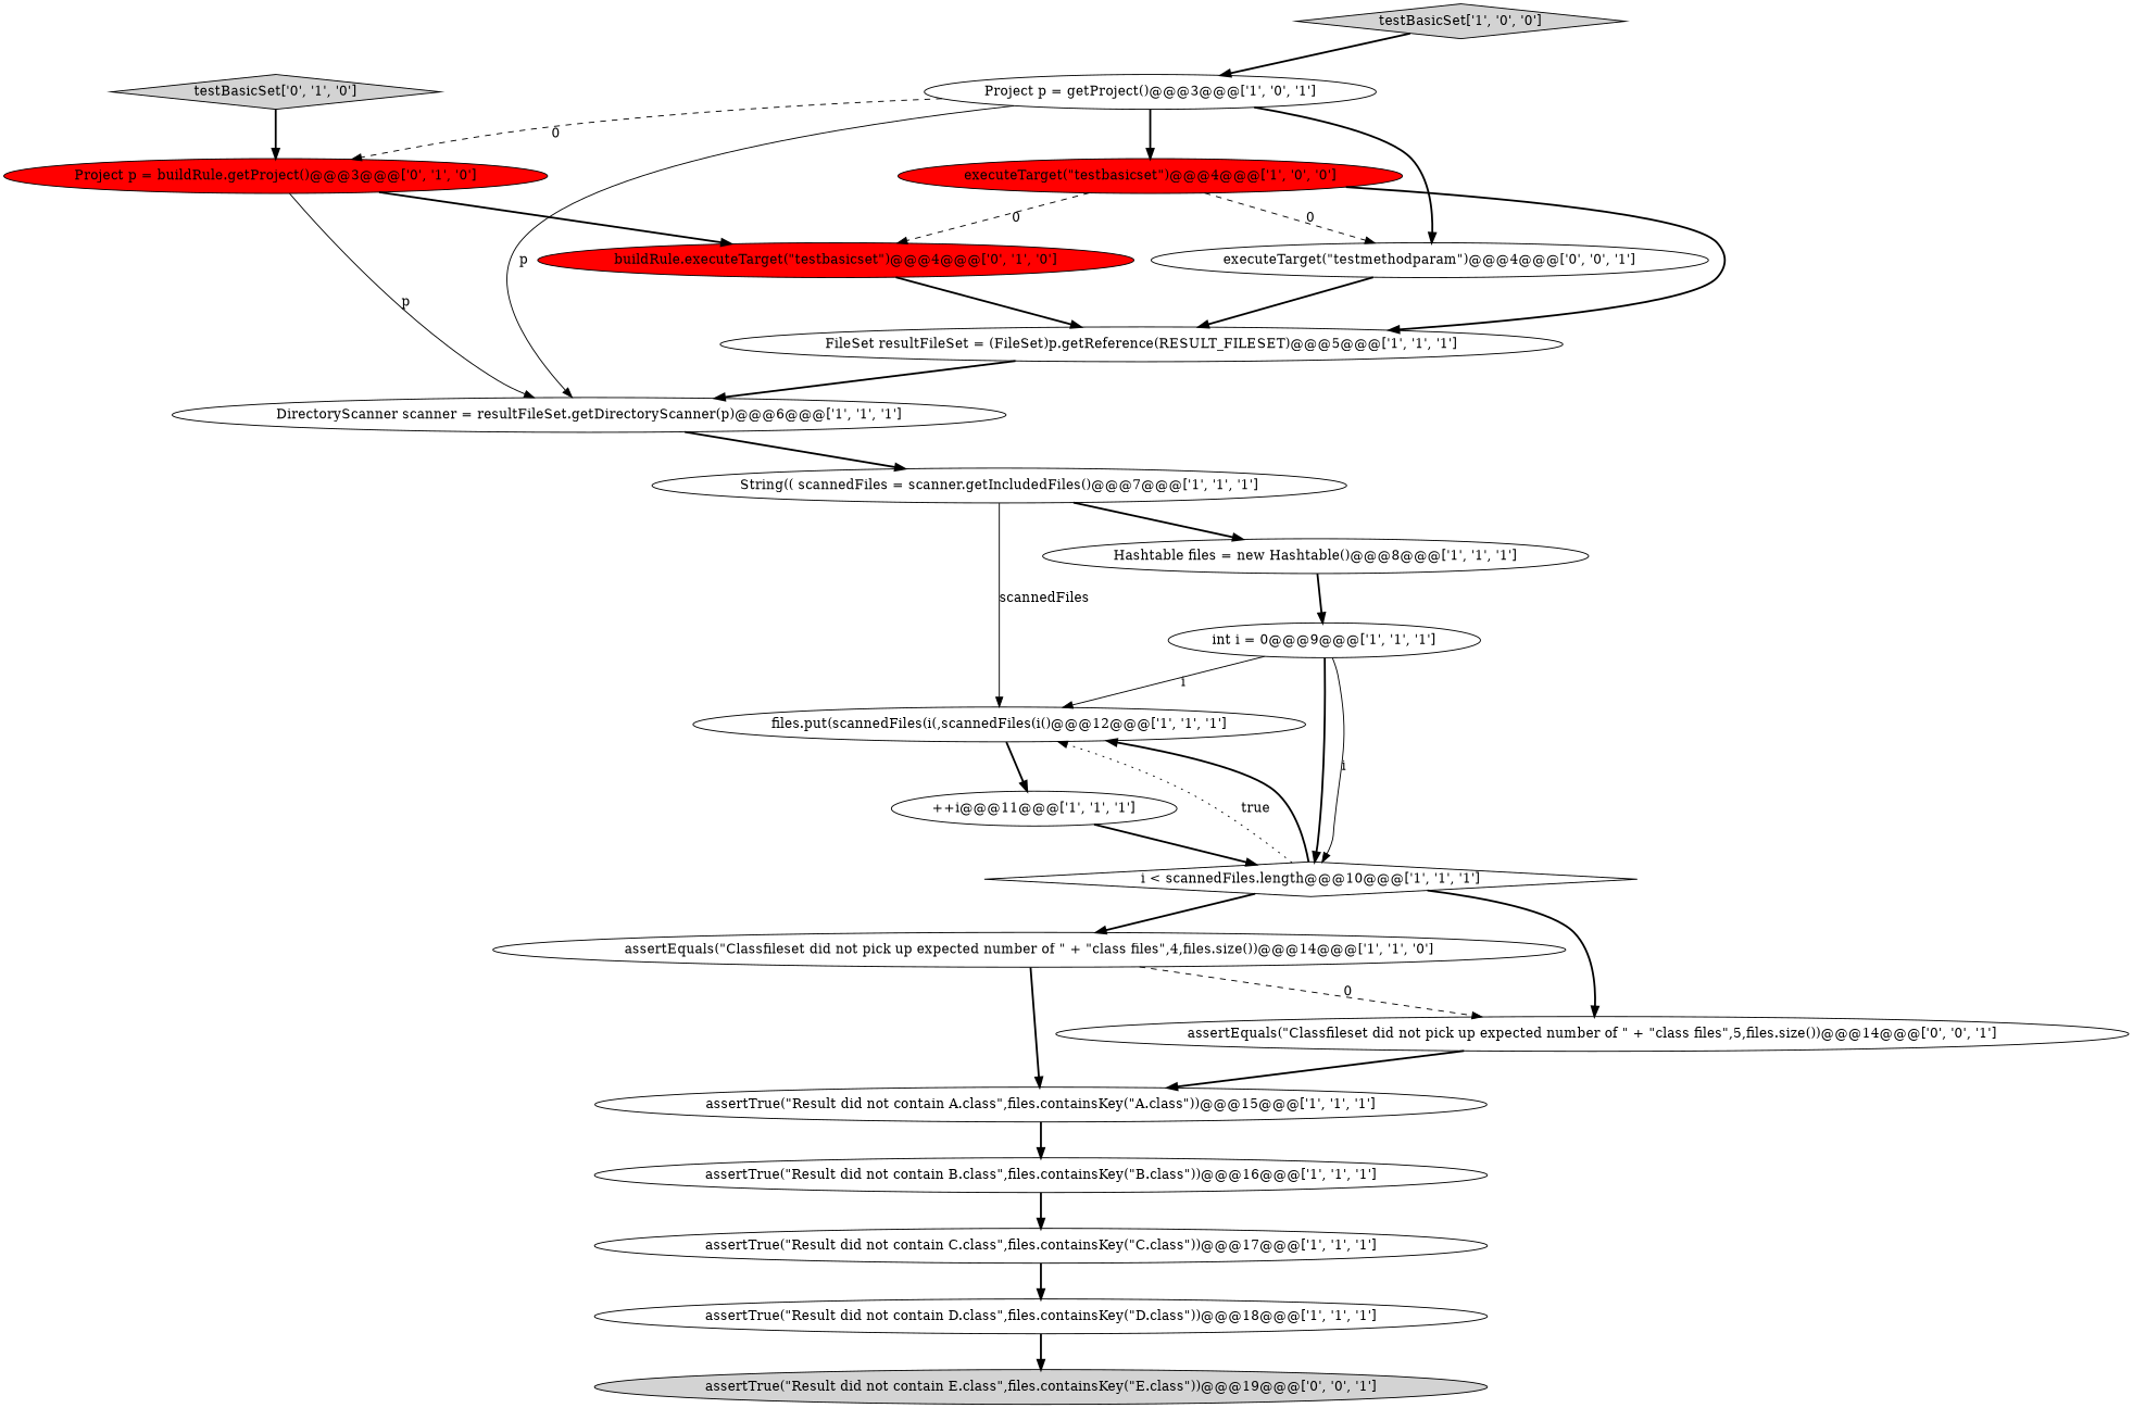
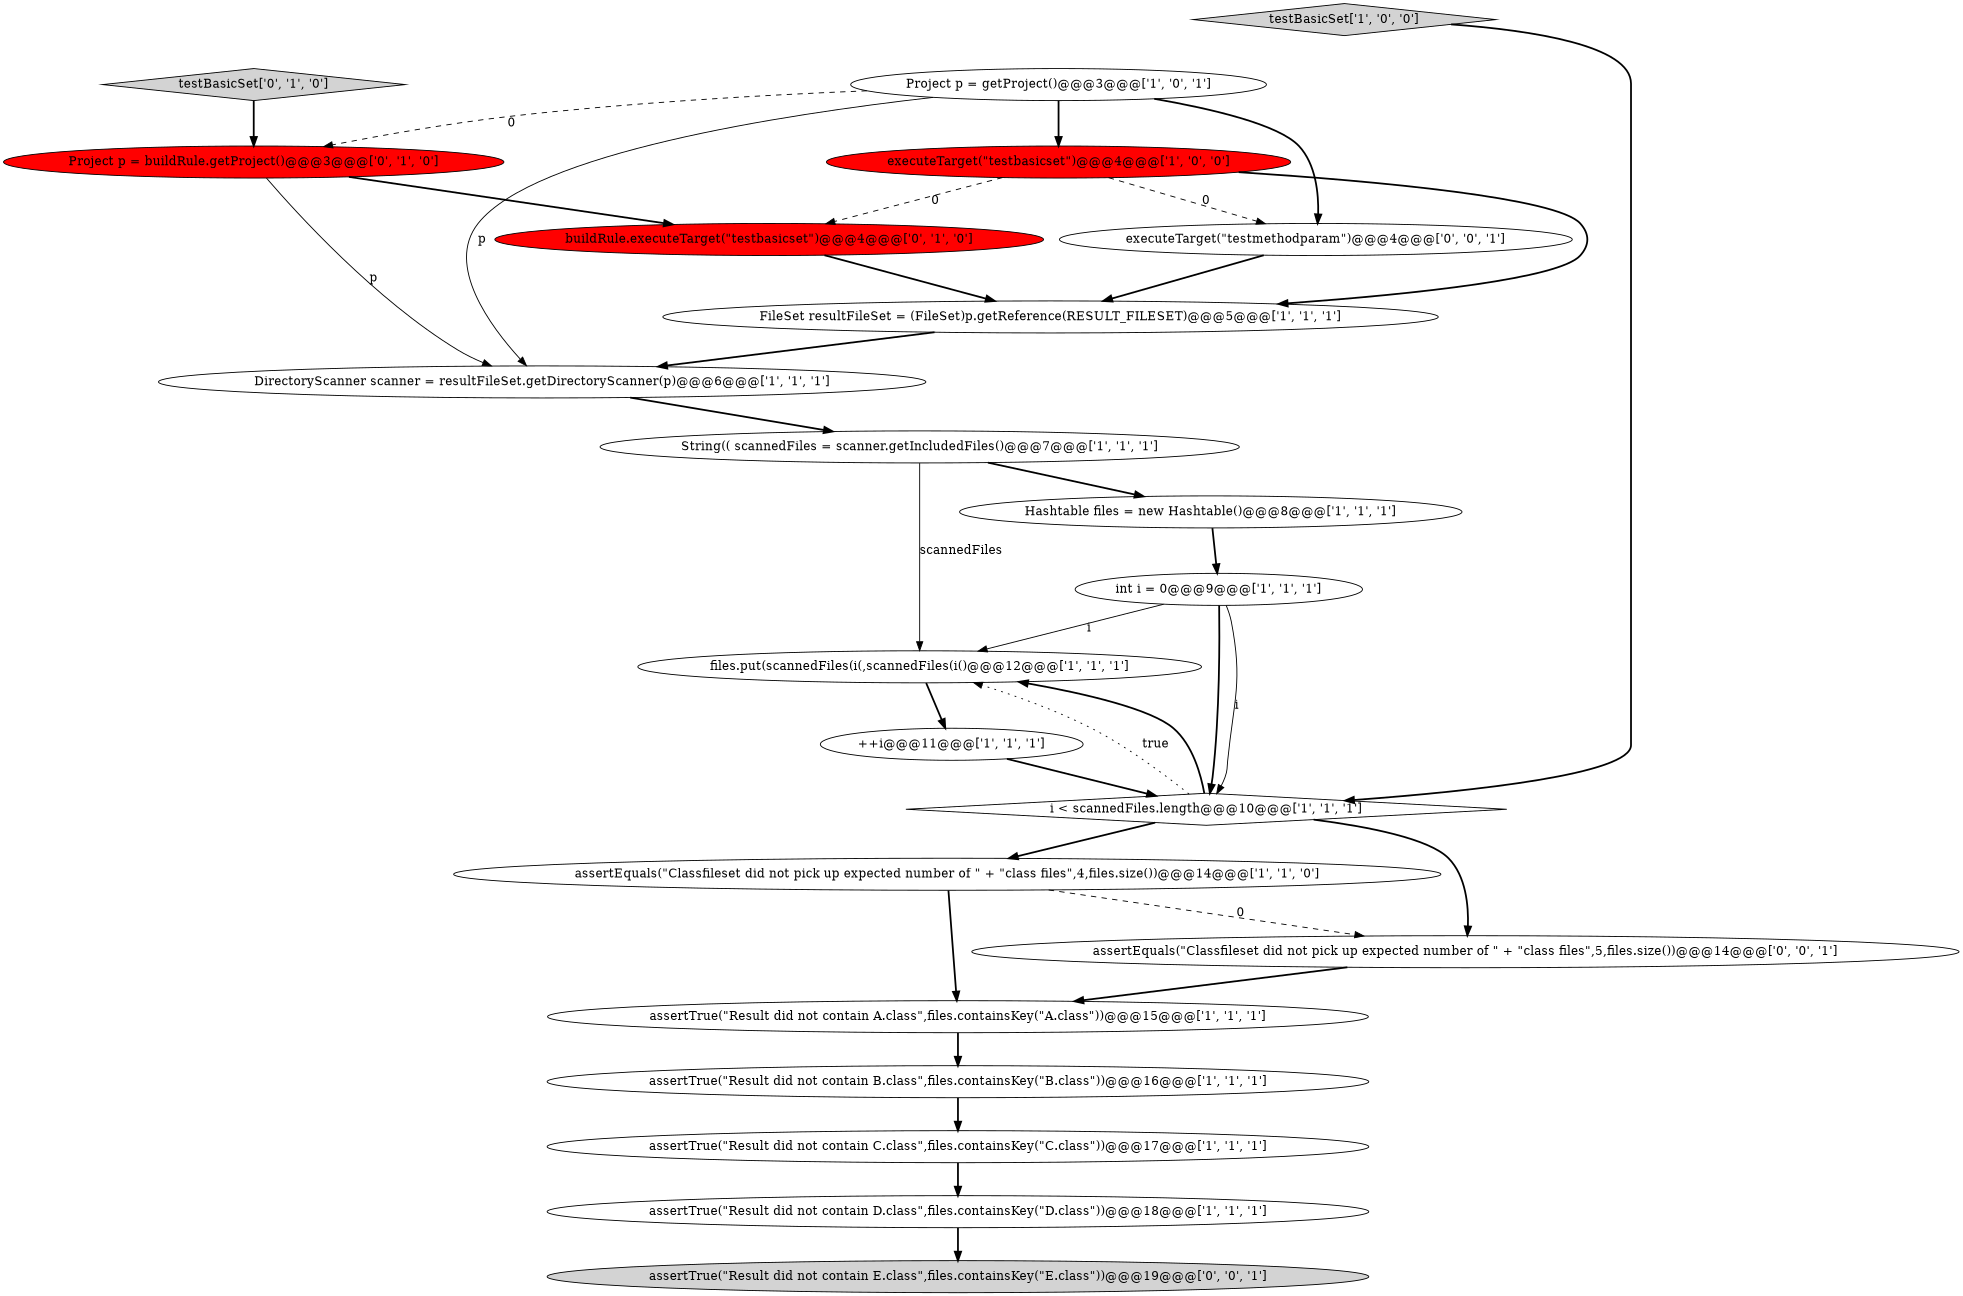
  digraph {
    node [fillcolor=white shape=ellipse style=filled]
    edge [style=bold]
    n1 [fillcolor=lightgray label="testBasicSet['0', '1', '0']" shape=diamond]
    n2 [fillcolor=red label="Project p = buildRule.getProject()@@@3@@@['0', '1', '0']"]
    n3 [label="DirectoryScanner scanner = resultFileSet.getDirectoryScanner(p)@@@6@@@['1', '1', '1']"]
    n4 [fillcolor=red label="buildRule.executeTarget(\"testbasicset\")@@@4@@@['0', '1', '0']"]
    n5 [fillcolor=lightgray label="assertTrue(\"Result did not contain E.class\",files.containsKey(\"E.class\"))@@@19@@@['0', '0', '1']"]
    n6 [label="Project p = getProject()@@@3@@@['1', '0', '1']"]
    n7 [label="executeTarget(\"testmethodparam\")@@@4@@@['0', '0', '1']"]
    n8 [fillcolor=red label="executeTarget(\"testbasicset\")@@@4@@@['1', '0', '0']"]
    n9 [label="String(( scannedFiles = scanner.getIncludedFiles()@@@7@@@['1', '1', '1']"]
    n10 [label="FileSet resultFileSet = (FileSet)p.getReference(RESULT_FILESET)@@@5@@@['1', '1', '1']"]
    n11 [label="assertTrue(\"Result did not contain D.class\",files.containsKey(\"D.class\"))@@@18@@@['1', '1', '1']"]
    n12 [label="files.put(scannedFiles(i(,scannedFiles(i()@@@12@@@['1', '1', '1']"]
    n13 [label="Hashtable files = new Hashtable()@@@8@@@['1', '1', '1']"]
    n14 [label="++i@@@11@@@['1', '1', '1']"]
    n15 [label="i < scannedFiles.length@@@10@@@['1', '1', '1']" shape=diamond]
    n16 [label="assertEquals(\"Classfileset did not pick up expected number of \" + \"class files\",4,files.size())@@@14@@@['1', '1', '0']"]
    n17 [label="assertEquals(\"Classfileset did not pick up expected number of \" + \"class files\",5,files.size())@@@14@@@['0', '0', '1']"]
    n18 [label="assertTrue(\"Result did not contain A.class\",files.containsKey(\"A.class\"))@@@15@@@['1', '1', '1']"]
    n19 [label="assertTrue(\"Result did not contain B.class\",files.containsKey(\"B.class\"))@@@16@@@['1', '1', '1']"]
    n20 [label="int i = 0@@@9@@@['1', '1', '1']"]
    n21 [label="assertTrue(\"Result did not contain C.class\",files.containsKey(\"C.class\"))@@@17@@@['1', '1', '1']"]
    n22 [fillcolor=lightgray label="testBasicSet['1', '0', '0']" shape=diamond]
    n1 -> n2
    n2 -> n3 [label=p style=solid]
    n2 -> n4
    n3 -> n9
    n4 -> n10
    n6 -> n2 [label=0 style=dashed]
    n6 -> n3 [label=p style=solid]
    n6 -> n7
    n6 -> n8
    n7 -> n10
    n8 -> n4 [label=0 style=dashed]
    n8 -> n7 [label=0 style=dashed]
    n8 -> n10
    n9 -> n12 [label=scannedFiles style=solid]
    n9 -> n13
    n10 -> n3
    n11 -> n5
    n12 -> n14
    n13 -> n20
    n14 -> n15
    n15 -> n12 [label=true style=dotted]
    n15 -> n12
    n15 -> n16
    n15 -> n17
    n16 -> n17 [label=0 style=dashed]
    n16 -> n18
    n17 -> n18
    n18 -> n19
    n19 -> n21
    n20 -> n12 [label=i style=solid]
    n20 -> n15
    n20 -> n15 [label=i style=solid]
    n21 -> n11
-   n22 -> n6
+   n22 -> n15
  }
